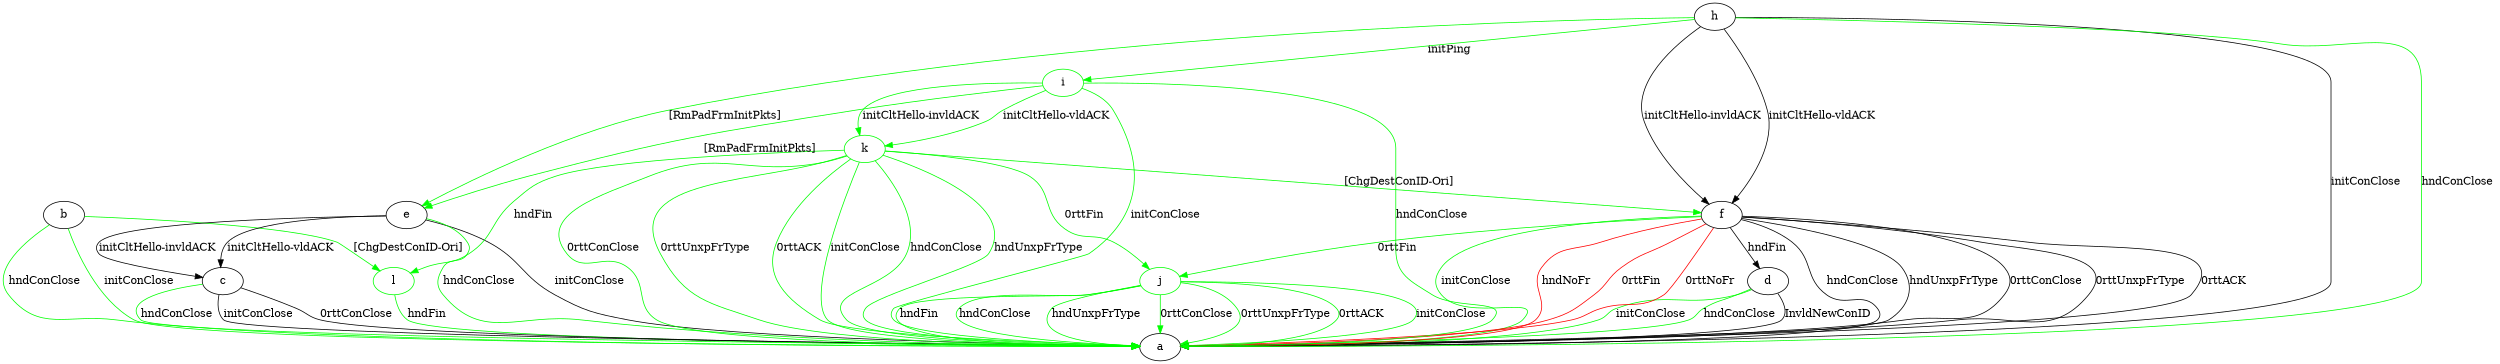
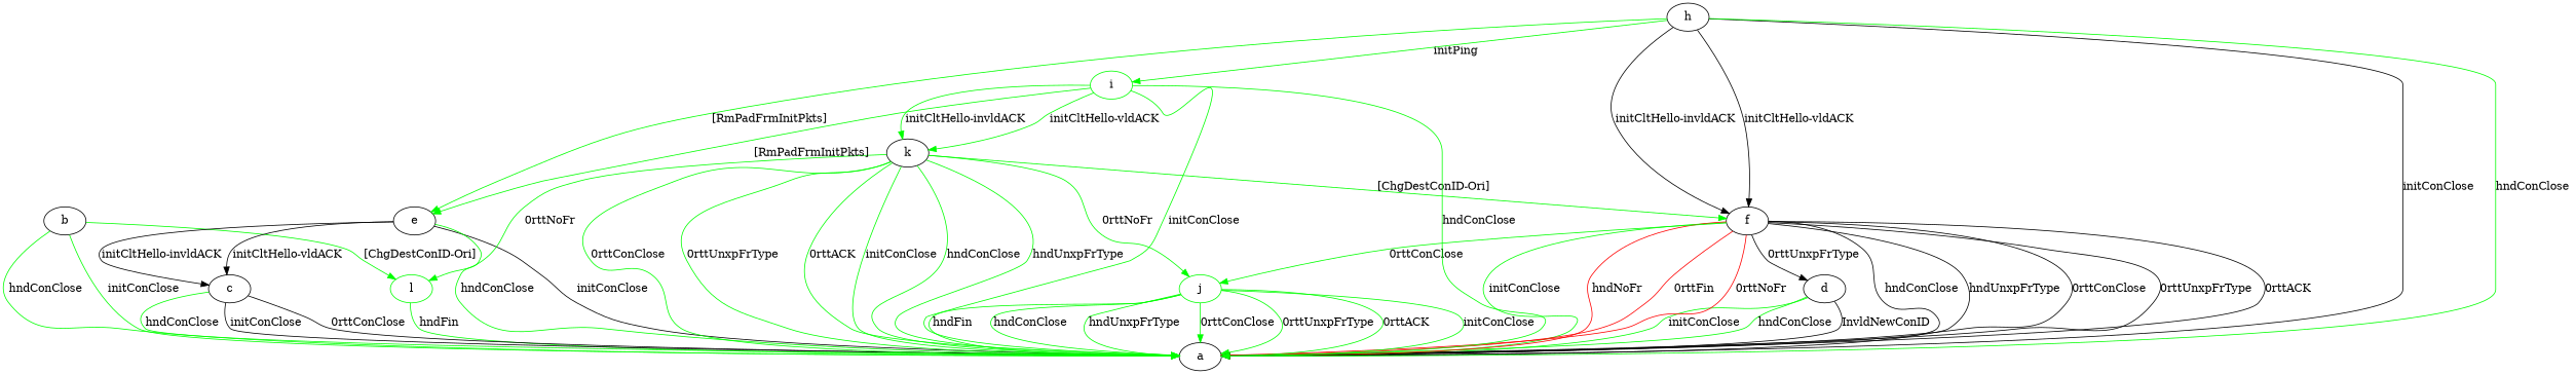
  digraph {
    edge [color=green]
    b
    a
    l [color=green]
    c
    d
    e
    f
    j [color=green]
-   k [color=green]
+   k [color=black]
    h
    i [color=green]
    b -> a [label="initConClose "]
    b -> a [label="hndConClose "]
    b -> l [label="[ChgDestConID-Ori] "]
    l -> a [label="hndFin "]
    c -> a [label="initConClose " color=""]
    c -> a [label="0rttConClose " color=""]
    c -> a [label="hndConClose "]
    d -> a [label="InvldNewConID " color=""]
    d -> a [label="initConClose "]
    d -> a [label="hndConClose "]
    e -> a [label="initConClose " color=""]
    e -> a [label="hndConClose "]
    e -> c [label="initCltHello-vldACK " color=""]
    e -> c [label="initCltHello-invldACK " color=""]
    f -> a [label="hndConClose " color=""]
    f -> a [label="hndUnxpFrType " color=""]
    f -> a [label="0rttConClose " color=""]
    f -> a [label="0rttUnxpFrType " color=""]
    f -> a [label="0rttACK " color=""]
    f -> a [label="initConClose "]
    f -> a [color=red label="hndNoFr "]
    f -> a [color=red label="0rttFin "]
    f -> a [color=red label="0rttNoFr "]
-   f -> d [label="hndFin " color=""]
-   f -> j [label="0rttFin "]
+   f -> d [label="0rttUnxpFrType " color=""]
+   f -> j [label="0rttConClose "]
    j -> a [label="initConClose "]
    j -> a [label="hndFin "]
    j -> a [label="hndConClose "]
    j -> a [label="hndUnxpFrType "]
    j -> a [label="0rttConClose "]
    j -> a [label="0rttUnxpFrType "]
    j -> a [label="0rttACK "]
    k -> a [label="initConClose "]
    k -> a [label="hndConClose "]
    k -> a [label="hndUnxpFrType "]
    k -> a [label="0rttConClose "]
    k -> a [label="0rttUnxpFrType "]
    k -> a [label="0rttACK "]
-   k -> l [label="hndFin "]
+   k -> l [label="0rttNoFr "]
    k -> f [label="[ChgDestConID-Ori] "]
-   k -> j [label="0rttFin "]
+   k -> j [label="0rttNoFr "]
    h -> a [label="initConClose " color=""]
    h -> a [label="hndConClose "]
    h -> e [label="[RmPadFrmInitPkts] "]
    h -> f [label="initCltHello-vldACK " color=""]
    h -> f [label="initCltHello-invldACK " color=""]
    h -> i [label="initPing "]
    i -> a [label="initConClose "]
    i -> a [label="hndConClose "]
    i -> e [label="[RmPadFrmInitPkts] "]
    i -> k [label="initCltHello-vldACK "]
    i -> k [label="initCltHello-invldACK "]
  }
